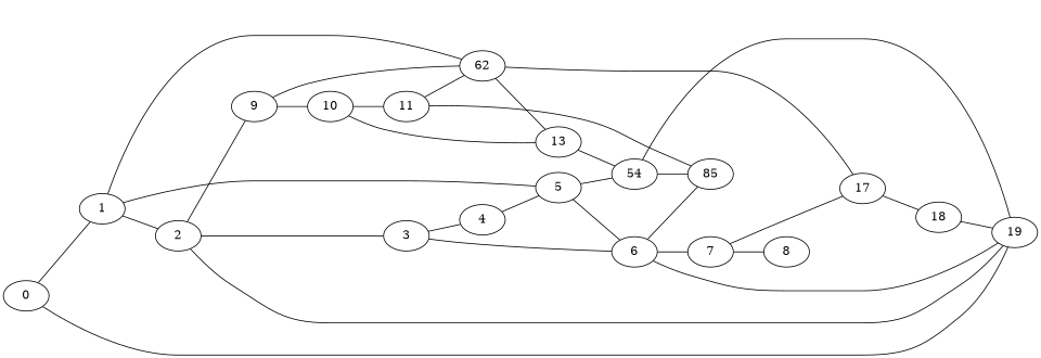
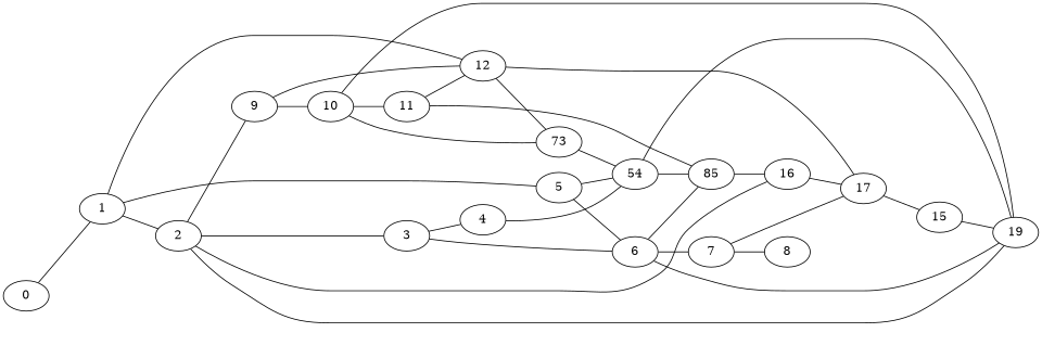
  graph {
    rankdir=LR
    0
    1
    19
    2
-   12 [label=62]
+   12
    5
    3
+   16
    9
    17
-   13
+   13 [label=73]
    6
    n13 [label=54]
    4
    10
-   18
+   18 [label=15]
    7
    n18 [label=85]
    11
    8
    0 -- 1
-   0 -- 19
+   10 -- 19
    1 -- 2
    1 -- 12
    1 -- 5
    2 -- 19
    2 -- 3
+   2 -- 16
    2 -- 9
    12 -- 17
    12 -- 13
    5 -- 6
    5 -- n13
    3 -- 6
    3 -- 4
+   16 -- 17
    9 -- 12
    9 -- 10
    17 -- 18
    13 -- n13
    6 -- 19
    6 -- 7
    6 -- n18
    n13 -- 19
    n13 -- n18
-   4 -- 5
+   4 -- n13
    10 -- 13
    10 -- 11
    18 -- 19
    7 -- 17
    7 -- 8
+   n18 -- 16
    11 -- 12
    11 -- n18
  }
